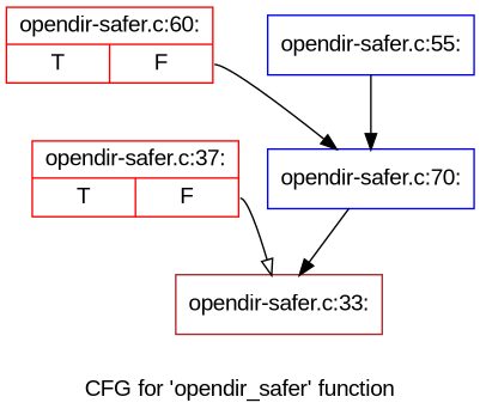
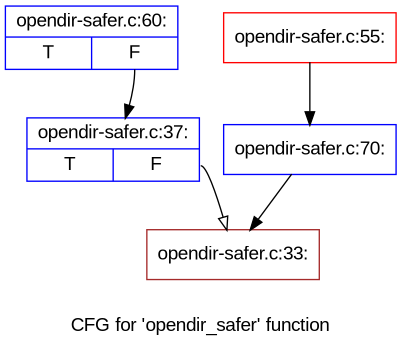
  digraph {
    fontname="Liberation Sans"
    label="CFG for 'opendir_safer' function"
    node [color=blue fontname="Liberation Sans" shape=record]
    edge [arrowhead=normal fontname="Liberation Sans" tailport=s1]
    n1 [color=brown label="{opendir-safer.c:33:}"]
-   n2 [color=red label="{opendir-safer.c:37:|{<s0>T|<s1>F}}"]
-   n3 [label="{opendir-safer.c:55:}"]
+   n2 [label="{opendir-safer.c:37:|{<s0>T|<s1>F}}"]
+   n3 [color=red label="{opendir-safer.c:55:}"]
    n4 [label="{opendir-safer.c:70:}"]
-   n5 [color=red label="{opendir-safer.c:60:|{<s0>T|<s1>F}}"]
+   n5 [label="{opendir-safer.c:60:|{<s0>T|<s1>F}}"]
    n2 -> n1 [arrowhead=onormal]
    n3 -> n4 [tailport=s0]
    n4 -> n1 [tailport=s0]
-   n5 -> n4
+   n5 -> n2
  }
